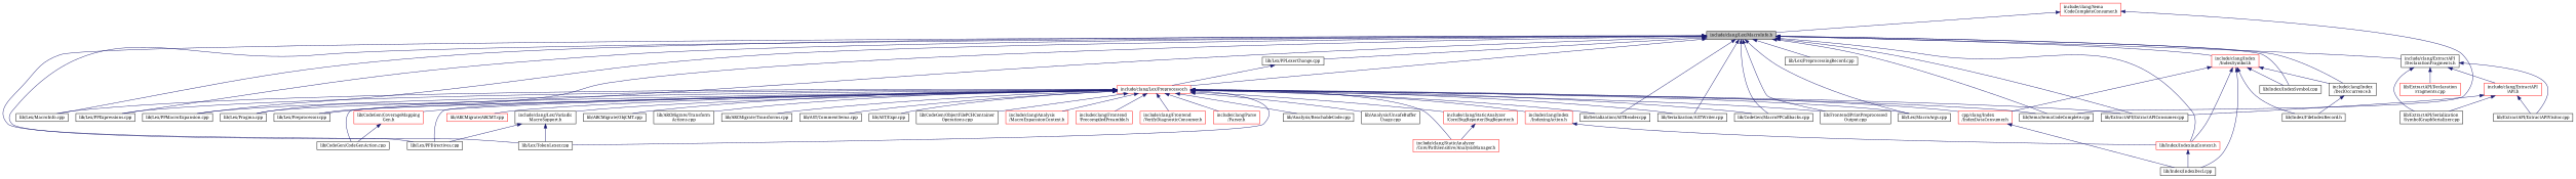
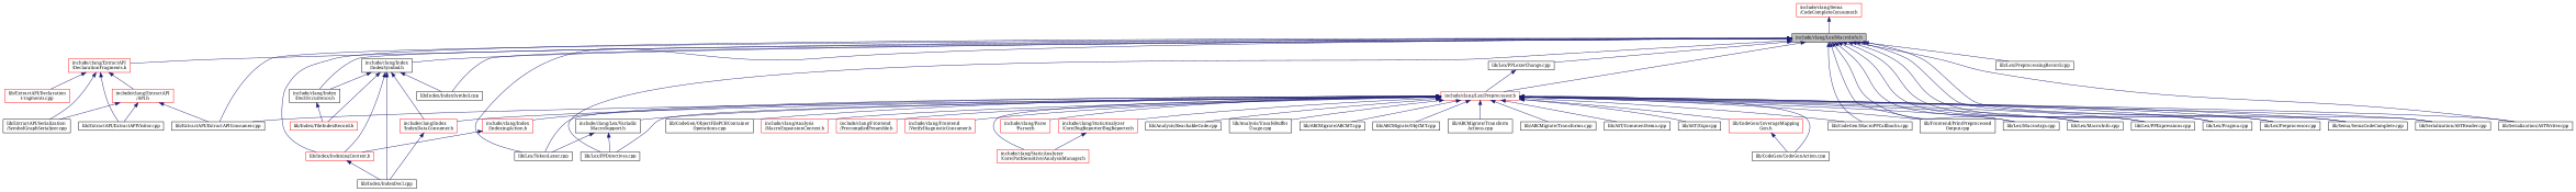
  digraph {
    fontname="Noto Serif"
    node [color=black fontname="Noto Serif" fontsize=10 shape=record]
    edge [color=midnightblue dir=back fontname="Noto Serif" fontsize=10 labelfontname=Helvetica labelfontsize=10 style=solid]
    n1 [fillcolor=grey75 fontcolor=black height=0.2 label="include/clang/Lex/MacroInfo.h" style=filled width=0.4]
-   n2 [height=0.2 label="include/clang/ExtractAPI\l/DeclarationFragments.h" width=0.4]
+   n2 [color=red height=0.2 label="include/clang/ExtractAPI\l/DeclarationFragments.h" width=0.4]
    n3 [height=0.2 label="lib/ExtractAPI/ExtractAPIConsumer.cpp" width=0.4]
    n4 [height=0.2 label="include/clang/Index\l/DeclOccurrence.h" width=0.4]
-   n5 [color=red height=0.2 label="include/clang/Index\l/IndexSymbol.h" width=0.4]
+   n5 [height=0.2 label="include/clang/Index\l/IndexSymbol.h" width=0.4]
    n6 [color=red height=0.2 label="lib/Index/IndexingContext.h" width=0.4]
    n7 [height=0.2 label="lib/Index/IndexSymbol.cpp" width=0.4]
    n8 [color=red height=0.2 label="include/clang/Lex/Preprocessor.h" width=0.4]
    n9 [height=0.2 label="lib/Lex/PPDirectives.cpp" width=0.4]
    n10 [height=0.2 label="lib/Lex/TokenLexer.cpp" width=0.4]
    n11 [height=0.2 label="lib/CodeGen/MacroPPCallbacks.cpp" width=0.4]
    n12 [height=0.2 label="lib/Frontend/PrintPreprocessed\lOutput.cpp" width=0.4]
    n13 [height=0.2 label="lib/Lex/MacroArgs.cpp" width=0.4]
    n14 [height=0.2 label="lib/Lex/MacroInfo.cpp" width=0.4]
    n15 [height=0.2 label="lib/Lex/PPExpressions.cpp" width=0.4]
    n16 [height=0.2 label="lib/Lex/PPLexerChange.cpp" width=0.4]
-   n17 [height=0.2 label="lib/Lex/PPMacroExpansion.cpp" width=0.4]
    n18 [height=0.2 label="lib/Lex/Pragma.cpp" width=0.4]
    n19 [height=0.2 label="lib/Lex/Preprocessor.cpp" width=0.4]
    n20 [height=0.2 label="lib/Sema/SemaCodeComplete.cpp" width=0.4]
    n21 [height=0.2 label="lib/Serialization/ASTReader.cpp" width=0.4]
    n22 [height=0.2 label="lib/Serialization/ASTWriter.cpp" width=0.4]
    n23 [height=0.2 label="lib/Lex/PreprocessingRecord.cpp" width=0.4]
    n24 [color=red height=0.2 label="include/clang/ExtractAPI\l/API.h" width=0.4]
    n25 [height=0.2 label="lib/ExtractAPI/ExtractAPIVisitor.cpp" width=0.4]
    n26 [height=0.2 label="lib/ExtractAPI/Serialization\l/SymbolGraphSerializer.cpp" width=0.4]
    n27 [color=red height=0.2 label="lib/ExtractAPI/Declaration\lFragments.cpp" width=0.4]
-   n28 [height=0.2 label="lib/Index/FileIndexRecord.h" width=0.4]
-   n29 [color=red height=0.2 label="cpp/clang/Index\l/IndexDataConsumer.h" width=0.4]
+   n28 [color=red height=0.2 label="lib/Index/FileIndexRecord.h" width=0.4]
+   n29 [color=red height=0.2 label="include/clang/Index\l/IndexDataConsumer.h" width=0.4]
    n30 [height=0.2 label="lib/Index/IndexDecl.cpp" width=0.4]
    n31 [color=red height=0.2 label="include/clang/Analysis\l/MacroExpansionContext.h" width=0.4]
    n32 [color=red height=0.2 label="include/clang/Frontend\l/PrecompiledPreamble.h" width=0.4]
    n33 [color=red height=0.2 label="include/clang/Frontend\l/VerifyDiagnosticConsumer.h" width=0.4]
    n34 [color=red height=0.2 label="include/clang/Index\l/IndexingAction.h" width=0.4]
    n35 [height=0.2 label="include/clang/Lex/Variadic\lMacroSupport.h" width=0.4]
    n36 [color=red height=0.2 label="include/clang/Parse\l/Parser.h" width=0.4]
    n37 [color=red height=0.2 label="include/clang/StaticAnalyzer\l/Core/BugReporter/BugReporter.h" width=0.4]
    n38 [color=red height=0.2 label="include/clang/StaticAnalyzer\l/Core/PathSensitive/AnalysisManager.h" width=0.4]
    n39 [height=0.2 label="lib/Analysis/ReachableCode.cpp" width=0.4]
    n40 [height=0.2 label="lib/Analysis/UnsafeBuffer\lUsage.cpp" width=0.4]
-   n41 [color=red height=0.2 label="lib/ARCMigrate/ARCMT.cpp" width=0.4]
+   n41 [height=0.2 label="lib/ARCMigrate/ARCMT.cpp" width=0.4]
    n42 [height=0.2 label="lib/ARCMigrate/ObjCMT.cpp" width=0.4]
    n43 [height=0.2 label="lib/ARCMigrate/Transform\lActions.cpp" width=0.4]
    n44 [height=0.2 label="lib/ARCMigrate/Transforms.cpp" width=0.4]
    n45 [height=0.2 label="lib/AST/CommentSema.cpp" width=0.4]
    n46 [height=0.2 label="lib/AST/Expr.cpp" width=0.4]
    n47 [color=red height=0.2 label="lib/CodeGen/CoverageMapping\lGen.h" width=0.4]
    n48 [height=0.2 label="lib/CodeGen/CodeGenAction.cpp" width=0.4]
    n49 [height=0.2 label="lib/CodeGen/ObjectFilePCHContainer\lOperations.cpp" width=0.4]
    n50 [color=red height=0.2 label="include/clang/Sema\l/CodeCompleteConsumer.h" width=0.4]
    n1 -> n2
    n1 -> n3
    n1 -> n4
    n1 -> n5
    n1 -> n6
    n1 -> n7
    n1 -> n8
    n1 -> n9
    n1 -> n10
    n1 -> n11
    n1 -> n12
    n1 -> n13
    n1 -> n14
    n1 -> n15
    n1 -> n16
-   n1 -> n17
    n1 -> n18
    n1 -> n19
    n1 -> n20
    n1 -> n21
    n1 -> n22
    n1 -> n23
    n2 -> n24
    n2 -> n25
    n2 -> n26
    n2 -> n27
    n4 -> n28
    n5 -> n4
    n5 -> n6
    n5 -> n7
    n5 -> n28
    n5 -> n29
    n5 -> n30
    n6 -> n30
    n8 -> n3
    n8 -> n9
    n8 -> n10
    n8 -> n11
    n8 -> n12
    n8 -> n13
    n8 -> n14
    n8 -> n15
-   n8 -> n17
    n8 -> n18
    n8 -> n19
    n8 -> n20
    n8 -> n21
    n8 -> n22
    n8 -> n29
    n8 -> n31
    n8 -> n32
    n8 -> n33
    n8 -> n34
    n8 -> n35
    n8 -> n36
    n8 -> n37
    n8 -> n38
    n8 -> n39
    n8 -> n40
    n8 -> n41
    n8 -> n42
    n8 -> n43
    n8 -> n44
    n8 -> n45
    n8 -> n46
    n8 -> n47
    n8 -> n48
    n8 -> n49
    n16 -> n8
    n24 -> n3
    n24 -> n25
    n24 -> n26
    n29 -> n30
    n34 -> n6
    n35 -> n9
    n35 -> n10
    n37 -> n38
    n47 -> n48
    n50 -> n1
-   n50 -> n20
  }
